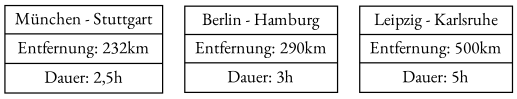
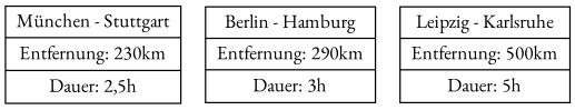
  digraph {
    fontname="EB Garamond"
    node [shape=record fontname="EB Garamond"]
-   n1 [label="{München - Stuttgart|Entfernung: 232km|Dauer: 2,5h}"]
+   n1 [label="{München - Stuttgart|Entfernung: 230km|Dauer: 2,5h}"]
    n2 [label="{Berlin - Hamburg|Entfernung: 290km|Dauer: 3h}"]
    n3 [label="{Leipzig - Karlsruhe|Entfernung: 500km|Dauer: 5h}"]
  }
